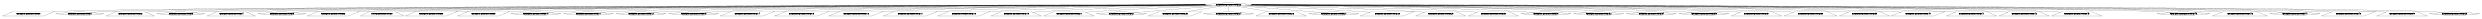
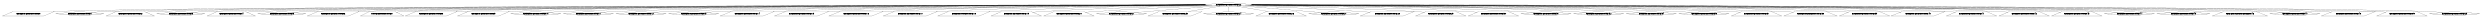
  graph {
    node [shape=diamond]
    GILBERT_GRAPH_NODE_0 [shape=parallelogram]
    GILBERT_GRAPH_NODE_22
    GILBERT_GRAPH_NODE_1
    GILBERT_GRAPH_NODE_2 [shape=trapezium]
    GILBERT_GRAPH_NODE_3
    GILBERT_GRAPH_NODE_4 [shape=trapezium]
    GILBERT_GRAPH_NODE_5
    GILBERT_GRAPH_NODE_6 [shape=parallelogram]
    n9 [label=NODE_GRAPH_NODE_7 shape=trapezium]
    GILBERT_GRAPH_NODE_8 [shape=parallelogram]
    GILBERT_GRAPH_NODE_9 [shape=parallelogram]
    GILBERT_GRAPH_NODE_10
    GILBERT_GRAPH_NODE_11
    GILBERT_GRAPH_NODE_12
    GILBERT_GRAPH_NODE_13
    GILBERT_GRAPH_NODE_14 [shape=parallelogram]
    GILBERT_GRAPH_NODE_15 [shape=parallelogram]
    GILBERT_GRAPH_NODE_16 [shape=parallelogram]
    GILBERT_GRAPH_NODE_17 [shape=parallelogram]
    n20 [label=GILBERT_NODE_NODE_18 shape=parallelogram]
    GILBERT_GRAPH_NODE_19 [shape=trapezium]
    GILBERT_GRAPH_NODE_20 [shape=trapezium]
    GILBERT_GRAPH_NODE_21
    GILBERT_GRAPH_NODE_23 [shape=parallelogram]
    GILBERT_GRAPH_NODE_24
    GILBERT_GRAPH_NODE_26 [shape=trapezium]
    GILBERT_GRAPH_NODE_27
    GILBERT_GRAPH_NODE_28 [shape=parallelogram]
    GILBERT_GRAPH_NODE_29 [shape=trapezium]
    GILBERT_GRAPH_NODE_30 [shape=trapezium]
    GILBERT_GRAPH_NODE_31
    GILBERT_GRAPH_NODE_32
    GILBERT_GRAPH_NODE_34
    GILBERT_GRAPH_NODE_35
    GILBERT_GRAPH_NODE_37 [shape=trapezium]
-   GILBERT_GRAPH_NODE_38 [shape=trapezium]
+   GILBERT_GRAPH_NODE_38 [shape=trapezium label=GILBERT_GILBERT_NODE_38]
    GILBERT_GRAPH_NODE_39 [shape=trapezium]
    GILBERT_GRAPH_NODE_40 [shape=parallelogram]
    GILBERT_GRAPH_NODE_41 [shape=trapezium]
    GILBERT_GRAPH_NODE_42 [shape=trapezium]
    GILBERT_GRAPH_NODE_43 [shape=trapezium]
-   GILBERT_GRAPH_NODE_45 [label=GILBERT_GILBERT_NODE_45]
-   GILBERT_GRAPH_NODE_46 [shape=trapezium]
+   GILBERT_GRAPH_NODE_44
+   GILBERT_GRAPH_NODE_45
+   GILBERT_GRAPH_NODE_46 [shape=trapezium label=GILBERT_GRAPH_GILBERT_46]
    GILBERT_GRAPH_NODE_47
    GILBERT_GRAPH_NODE_48 [shape=parallelogram]
    n47 [label=GILBERT_GRAPH_NODE_89 shape=trapezium]
    GILBERT_GRAPH_NODE_25
    GILBERT_GRAPH_NODE_22 -- GILBERT_GRAPH_NODE_0
    GILBERT_GRAPH_NODE_22 -- GILBERT_GRAPH_NODE_1
    GILBERT_GRAPH_NODE_22 -- GILBERT_GRAPH_NODE_2
    GILBERT_GRAPH_NODE_22 -- GILBERT_GRAPH_NODE_3
    GILBERT_GRAPH_NODE_22 -- GILBERT_GRAPH_NODE_4
    GILBERT_GRAPH_NODE_22 -- GILBERT_GRAPH_NODE_5
    GILBERT_GRAPH_NODE_22 -- GILBERT_GRAPH_NODE_6
    GILBERT_GRAPH_NODE_22 -- n9
    GILBERT_GRAPH_NODE_22 -- GILBERT_GRAPH_NODE_8
    GILBERT_GRAPH_NODE_22 -- GILBERT_GRAPH_NODE_9
    GILBERT_GRAPH_NODE_22 -- GILBERT_GRAPH_NODE_10
    GILBERT_GRAPH_NODE_22 -- GILBERT_GRAPH_NODE_11
    GILBERT_GRAPH_NODE_22 -- GILBERT_GRAPH_NODE_12
    GILBERT_GRAPH_NODE_22 -- GILBERT_GRAPH_NODE_13
    GILBERT_GRAPH_NODE_22 -- GILBERT_GRAPH_NODE_14
    GILBERT_GRAPH_NODE_22 -- GILBERT_GRAPH_NODE_15
    GILBERT_GRAPH_NODE_22 -- GILBERT_GRAPH_NODE_16
    GILBERT_GRAPH_NODE_22 -- GILBERT_GRAPH_NODE_17
    GILBERT_GRAPH_NODE_22 -- n20
    GILBERT_GRAPH_NODE_22 -- GILBERT_GRAPH_NODE_19
    GILBERT_GRAPH_NODE_22 -- GILBERT_GRAPH_NODE_20
    GILBERT_GRAPH_NODE_22 -- GILBERT_GRAPH_NODE_21
    GILBERT_GRAPH_NODE_22 -- GILBERT_GRAPH_NODE_23
    GILBERT_GRAPH_NODE_22 -- GILBERT_GRAPH_NODE_24
    GILBERT_GRAPH_NODE_22 -- GILBERT_GRAPH_NODE_26
    GILBERT_GRAPH_NODE_22 -- GILBERT_GRAPH_NODE_27
    GILBERT_GRAPH_NODE_22 -- GILBERT_GRAPH_NODE_28
    GILBERT_GRAPH_NODE_22 -- GILBERT_GRAPH_NODE_29
    GILBERT_GRAPH_NODE_22 -- GILBERT_GRAPH_NODE_30
    GILBERT_GRAPH_NODE_22 -- GILBERT_GRAPH_NODE_31
    GILBERT_GRAPH_NODE_22 -- GILBERT_GRAPH_NODE_32
    GILBERT_GRAPH_NODE_22 -- GILBERT_GRAPH_NODE_34
    GILBERT_GRAPH_NODE_22 -- GILBERT_GRAPH_NODE_35
    GILBERT_GRAPH_NODE_22 -- GILBERT_GRAPH_NODE_37
    GILBERT_GRAPH_NODE_22 -- GILBERT_GRAPH_NODE_38
    GILBERT_GRAPH_NODE_22 -- GILBERT_GRAPH_NODE_39
    GILBERT_GRAPH_NODE_22 -- GILBERT_GRAPH_NODE_40
    GILBERT_GRAPH_NODE_22 -- GILBERT_GRAPH_NODE_41
    GILBERT_GRAPH_NODE_22 -- GILBERT_GRAPH_NODE_42
    GILBERT_GRAPH_NODE_22 -- GILBERT_GRAPH_NODE_43
+   GILBERT_GRAPH_NODE_22 -- GILBERT_GRAPH_NODE_44
    GILBERT_GRAPH_NODE_22 -- GILBERT_GRAPH_NODE_45
    GILBERT_GRAPH_NODE_22 -- GILBERT_GRAPH_NODE_46
    GILBERT_GRAPH_NODE_22 -- GILBERT_GRAPH_NODE_47
    GILBERT_GRAPH_NODE_22 -- GILBERT_GRAPH_NODE_48
    GILBERT_GRAPH_NODE_22 -- n47
    GILBERT_GRAPH_NODE_22 -- GILBERT_GRAPH_NODE_25
  }
